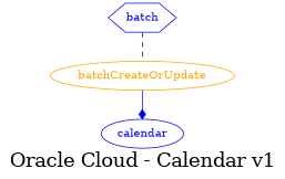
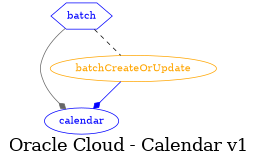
  digraph {
    fontsize=24
    label="Oracle Cloud - Calendar v1"
    splines=true
    node [color=blue fontcolor=blue shape=ellipse]
    edge [arrowhead=diamond arrowtail=none]
    calendar
    batchCreateOrUpdate [color=orange fontcolor=orange]
    batch [shape=hexagon]
    batchCreateOrUpdate -> calendar [color=blue fontcolor=orange]
+   batch -> calendar [color=gray40 fontcolor=blue]
    batch -> batchCreateOrUpdate [arrowhead=none color=black fontcolor=grey style=dashed]
  }
